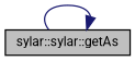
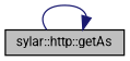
  digraph {
    rankdir=LR
    fontname=Roboto
-   n1 [color=black fillcolor=grey75 fontcolor=black fontname=Roboto fontsize=10 height=0.2 label="sylar::sylar::getAs" shape=record style=filled width=0.4]
+   n1 [color=black fillcolor=grey75 fontcolor=black fontname=Roboto fontsize=10 height=0.2 label="sylar::http::getAs" shape=record style=filled width=0.4]
    n1 -> n1 [color=midnightblue fontname=Roboto fontsize=10 labelfontname=Helvetica labelfontsize=10 style=solid]
  }
